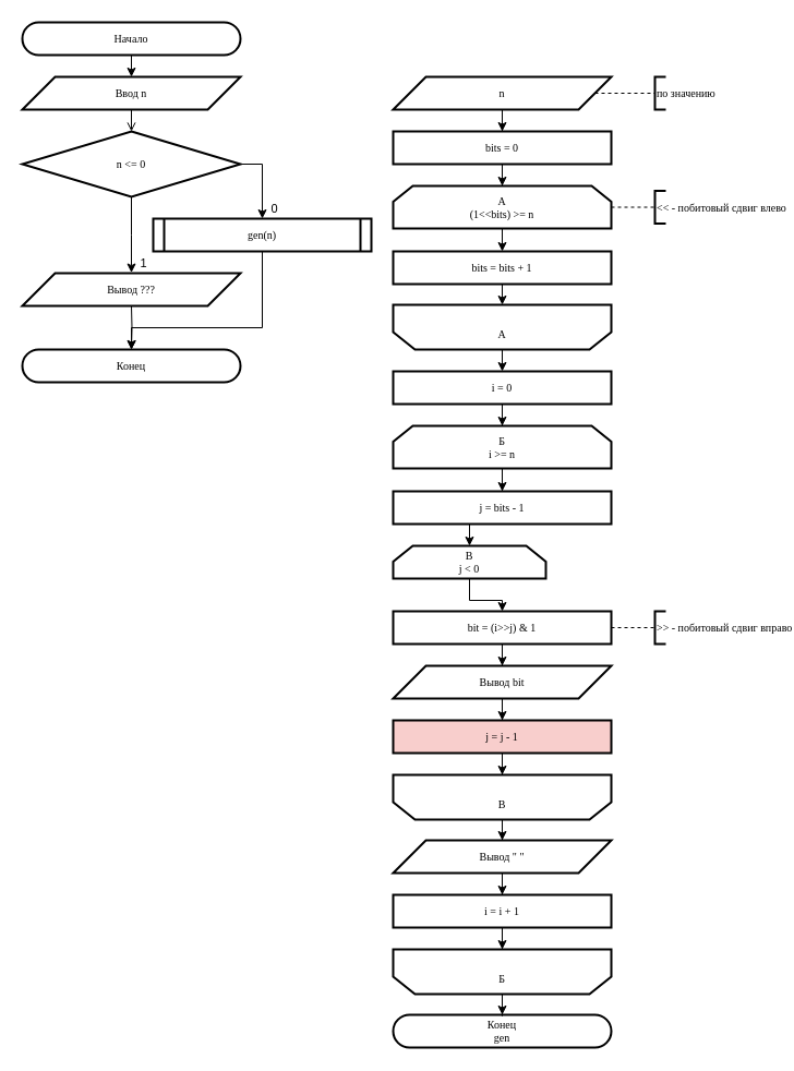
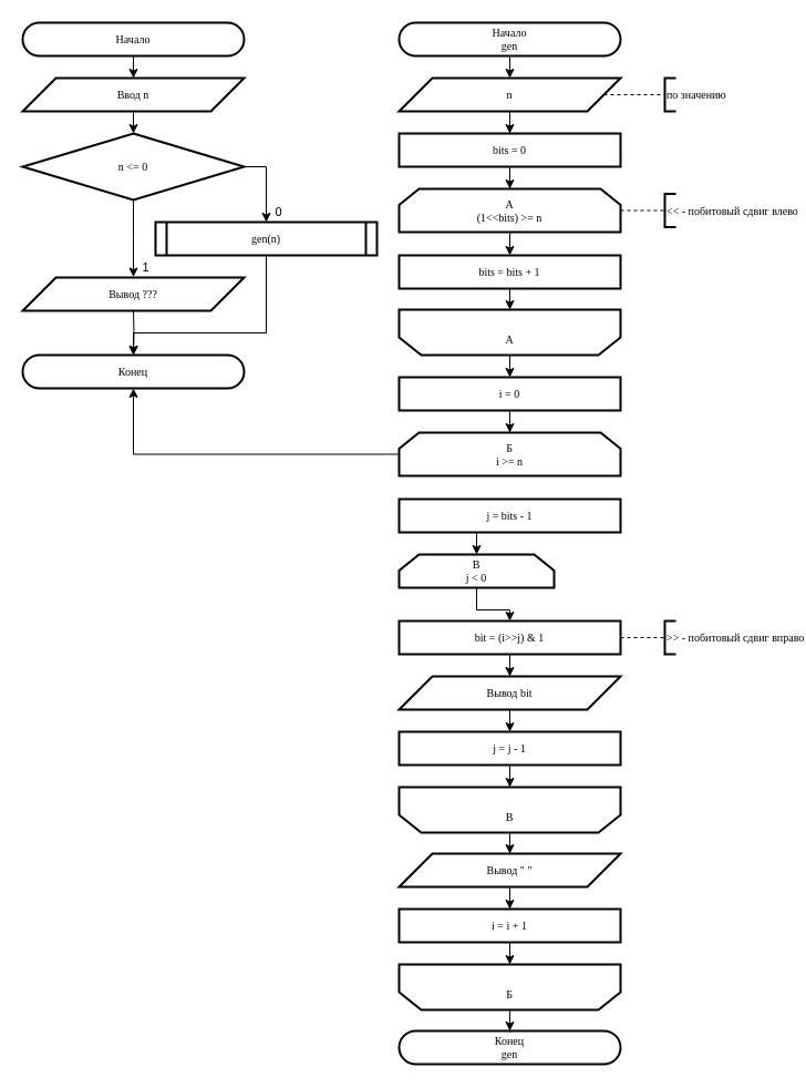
  <mxCell id="0" />
  <mxCell id="1" parent="0" />
  <mxCell id="2" style="edgeStyle=orthogonalEdgeStyle;rounded=0;orthogonalLoop=1;jettySize=auto;html=1;exitX=0.5;exitY=1;exitDx=0;exitDy=0;entryX=0.5;entryY=0;entryDx=0;entryDy=0;" edge="1" parent="1" source="3" target="6"><mxGeometry relative="1" as="geometry" /></mxCell>
  <mxCell id="3" value="Начало" style="rounded=1;whiteSpace=wrap;html=1;arcSize=50;container=0;strokeWidth=2;fontFamily=JetBrains Mono;fontSize=10;" vertex="1" parent="1"><mxGeometry x="20" y="20" width="200" height="30" as="geometry" /></mxCell>
  <mxCell id="4" value="Конец" style="rounded=1;whiteSpace=wrap;html=1;arcSize=50;container=0;strokeWidth=2;fontFamily=JetBrains Mono;fontSize=10;" vertex="1" parent="1"><mxGeometry x="20" y="320" width="200" height="30" as="geometry" /></mxCell>
- <mxCell id="5" style="edgeStyle=orthogonalEdgeStyle;rounded=0;orthogonalLoop=1;jettySize=auto;html=1;exitX=0.5;exitY=1;exitDx=0;exitDy=0;entryX=0.5;entryY=0;entryDx=0;entryDy=0;endArrow=open;" edge="1" parent="1" source="6" target="11"><mxGeometry relative="1" as="geometry" /></mxCell>
+ <mxCell id="5" style="edgeStyle=orthogonalEdgeStyle;rounded=0;orthogonalLoop=1;jettySize=auto;html=1;exitX=0.5;exitY=1;exitDx=0;exitDy=0;entryX=0.5;entryY=0;entryDx=0;entryDy=0;" edge="1" parent="1" source="6" target="11"><mxGeometry relative="1" as="geometry" /></mxCell>
  <mxCell id="6" value="Ввод n" style="shape=parallelogram;perimeter=parallelogramPerimeter;whiteSpace=wrap;html=1;fixedSize=1;size=30;container=0;strokeWidth=2;fontFamily=JetBrains Mono;fontSize=10;" vertex="1" parent="1"><mxGeometry x="20" y="70" width="200" height="30" as="geometry" /></mxCell>
  <mxCell id="7" style="edgeStyle=orthogonalEdgeStyle;rounded=0;orthogonalLoop=1;jettySize=auto;html=1;exitX=0.5;exitY=1;exitDx=0;exitDy=0;entryX=0.5;entryY=0;entryDx=0;entryDy=0;" edge="1" parent="1" source="11"><mxGeometry relative="1" as="geometry"><mxPoint x="120" y="249.55" as="targetPoint" /></mxGeometry></mxCell>
  <mxCell id="8" value="1" style="edgeLabel;html=1;align=center;verticalAlign=middle;resizable=0;points=[];" vertex="1" connectable="0" parent="7"><mxGeometry x="-0.229" relative="1" as="geometry"><mxPoint x="10" y="33" as="offset" /></mxGeometry></mxCell>
  <mxCell id="9" style="edgeStyle=orthogonalEdgeStyle;rounded=0;orthogonalLoop=1;jettySize=auto;html=1;exitX=1;exitY=0.5;exitDx=0;exitDy=0;entryX=0.5;entryY=0;entryDx=0;entryDy=0;" edge="1" parent="1" source="11" target="14"><mxGeometry relative="1" as="geometry" /></mxCell>
  <mxCell id="10" value="0" style="edgeLabel;html=1;align=center;verticalAlign=middle;resizable=0;points=[];" vertex="1" connectable="0" parent="9"><mxGeometry x="-0.135" relative="1" as="geometry"><mxPoint x="10" y="30" as="offset" /></mxGeometry></mxCell>
  <mxCell id="11" value="n &amp;lt;= 0" style="rhombus;whiteSpace=wrap;html=1;strokeWidth=2;fontFamily=JetBrains Mono;fontSize=10;" vertex="1" parent="1"><mxGeometry x="20" y="120" width="200" height="60" as="geometry" /></mxCell>
  <mxCell id="12" style="edgeStyle=orthogonalEdgeStyle;rounded=0;orthogonalLoop=1;jettySize=auto;html=1;exitX=0.5;exitY=1;exitDx=0;exitDy=0;entryX=0.5;entryY=0;entryDx=0;entryDy=0;" edge="1" parent="1" target="4"><mxGeometry relative="1" as="geometry"><mxPoint x="120" y="279.55" as="sourcePoint" /></mxGeometry></mxCell>
  <mxCell id="13" style="edgeStyle=orthogonalEdgeStyle;rounded=0;orthogonalLoop=1;jettySize=auto;html=1;exitX=0.5;exitY=1;exitDx=0;exitDy=0;entryX=0.5;entryY=0;entryDx=0;entryDy=0;" edge="1" parent="1" source="14" target="4"><mxGeometry relative="1" as="geometry"><Array as="points"><mxPoint x="240" y="300" /><mxPoint x="120" y="300" /></Array></mxGeometry></mxCell>
  <mxCell id="14" value="gen(n)" style="shape=process;whiteSpace=wrap;html=1;backgroundOutline=1;strokeWidth=2;size=0.05;fontFamily=JetBrains Mono;fontSize=10;" vertex="1" parent="1"><mxGeometry x="140" y="200" width="200" height="30" as="geometry" /></mxCell>
  <mxCell id="15" value="Вывод ???" style="shape=parallelogram;perimeter=parallelogramPerimeter;whiteSpace=wrap;html=1;fixedSize=1;size=30;container=0;strokeWidth=2;fontFamily=JetBrains Mono;fontSize=10;" vertex="1" parent="1"><mxGeometry x="20" y="250" width="200" height="30" as="geometry" /></mxCell>
+ <mxCell id="16" style="edgeStyle=orthogonalEdgeStyle;rounded=0;orthogonalLoop=1;jettySize=auto;html=1;exitX=0.5;exitY=1;exitDx=0;exitDy=0;entryX=0.5;entryY=0;entryDx=0;entryDy=0;" edge="1" parent="1" source="17" target="20"><mxGeometry relative="1" as="geometry" /></mxCell>
+ <mxCell id="17" value="Начало&lt;div&gt;gen&lt;/div&gt;" style="rounded=1;whiteSpace=wrap;html=1;arcSize=50;container=0;strokeWidth=2;fontFamily=JetBrains Mono;fontSize=10;" vertex="1" parent="1"><mxGeometry x="360" y="20" width="200" height="30" as="geometry" /></mxCell>
  <mxCell id="18" value="Конец&lt;div&gt;gen&lt;/div&gt;" style="rounded=1;whiteSpace=wrap;html=1;arcSize=50;container=0;strokeWidth=2;fontFamily=JetBrains Mono;fontSize=10;" vertex="1" parent="1"><mxGeometry x="360" y="930" width="200" height="30" as="geometry" /></mxCell>
  <mxCell id="19" value="" style="edgeStyle=orthogonalEdgeStyle;rounded=0;orthogonalLoop=1;jettySize=auto;html=1;" edge="1" parent="1" source="20" target="24"><mxGeometry relative="1" as="geometry" /></mxCell>
  <mxCell id="20" value="n" style="shape=parallelogram;perimeter=parallelogramPerimeter;whiteSpace=wrap;html=1;fixedSize=1;size=30;container=0;strokeWidth=2;fontFamily=JetBrains Mono;fontSize=10;" vertex="1" parent="1"><mxGeometry x="360" y="70" width="200" height="30" as="geometry" /></mxCell>
  <mxCell id="21" value="по значению" style="strokeWidth=2;html=1;shape=mxgraph.flowchart.annotation_1;align=left;pointerEvents=1;fontFamily=JetBrains Mono;fontSize=10;" vertex="1" parent="1"><mxGeometry x="600" y="70" width="10" height="30" as="geometry" /></mxCell>
  <mxCell id="22" style="edgeStyle=orthogonalEdgeStyle;rounded=0;orthogonalLoop=1;jettySize=auto;html=1;exitX=1;exitY=0.5;exitDx=0;exitDy=0;entryX=0;entryY=0.5;entryDx=0;entryDy=0;entryPerimeter=0;dashed=1;endArrow=none;endFill=0;" edge="1" parent="1" source="20" target="21"><mxGeometry relative="1" as="geometry" /></mxCell>
  <mxCell id="23" value="" style="edgeStyle=orthogonalEdgeStyle;rounded=0;orthogonalLoop=1;jettySize=auto;html=1;" edge="1" parent="1" source="24" target="28"><mxGeometry relative="1" as="geometry" /></mxCell>
  <mxCell id="24" value="bits = 0" style="rounded=0;whiteSpace=wrap;html=1;strokeWidth=2;fontFamily=JetBrains Mono;fontSize=10;" vertex="1" parent="1"><mxGeometry x="360" y="120" width="200" height="30" as="geometry" /></mxCell>
  <mxCell id="25" style="edgeStyle=orthogonalEdgeStyle;rounded=0;orthogonalLoop=1;jettySize=auto;html=1;exitX=0.5;exitY=0;exitDx=0;exitDy=0;entryX=0.5;entryY=0;entryDx=0;entryDy=0;" edge="1" parent="1" source="26" target="42"><mxGeometry relative="1" as="geometry" /></mxCell>
  <mxCell id="26" value="&lt;div style=&quot;font-size: 10px;&quot;&gt;&lt;br style=&quot;font-size: 10px;&quot;&gt;&lt;/div&gt;&lt;div style=&quot;font-size: 10px;&quot;&gt;A&lt;/div&gt;" style="shape=loopLimit;whiteSpace=wrap;html=1;size=20;direction=west;strokeWidth=2;fontFamily=JetBrains Mono;fontSize=10;" vertex="1" parent="1"><mxGeometry x="360" y="279" width="200" height="41" as="geometry" /></mxCell>
  <mxCell id="27" style="edgeStyle=orthogonalEdgeStyle;rounded=0;orthogonalLoop=1;jettySize=auto;html=1;exitX=0.5;exitY=1;exitDx=0;exitDy=0;entryX=0.5;entryY=0;entryDx=0;entryDy=0;" edge="1" parent="1" source="28" target="30"><mxGeometry relative="1" as="geometry" /></mxCell>
  <mxCell id="28" value="&lt;div style=&quot;font-size: 10px;&quot;&gt;A&lt;/div&gt;&lt;div style=&quot;font-size: 10px;&quot;&gt;(1&amp;lt;&amp;lt;bits) &amp;gt;= n&lt;/div&gt;" style="shape=loopLimit;whiteSpace=wrap;html=1;size=18;direction=east;strokeWidth=2;fontFamily=JetBrains Mono;fontSize=10;" vertex="1" parent="1"><mxGeometry x="360" y="170" width="200" height="39" as="geometry" /></mxCell>
  <mxCell id="29" style="edgeStyle=orthogonalEdgeStyle;rounded=0;orthogonalLoop=1;jettySize=auto;html=1;exitX=0.5;exitY=1;exitDx=0;exitDy=0;entryX=0.5;entryY=1;entryDx=0;entryDy=0;" edge="1" parent="1" source="30" target="26"><mxGeometry relative="1" as="geometry" /></mxCell>
  <mxCell id="30" value="bits = bits + 1" style="rounded=0;whiteSpace=wrap;html=1;strokeWidth=2;fontFamily=JetBrains Mono;fontSize=10;" vertex="1" parent="1"><mxGeometry x="360" y="230" width="200" height="30" as="geometry" /></mxCell>
  <mxCell id="31" value="&amp;lt;&amp;lt; - побитовый сдвиг влево" style="strokeWidth=2;html=1;shape=mxgraph.flowchart.annotation_1;align=left;pointerEvents=1;fontFamily=JetBrains Mono;fontSize=10;" vertex="1" parent="1"><mxGeometry x="600" y="174.5" width="10" height="30" as="geometry" /></mxCell>
  <mxCell id="32" style="edgeStyle=orthogonalEdgeStyle;rounded=0;orthogonalLoop=1;jettySize=auto;html=1;entryX=0;entryY=0.5;entryDx=0;entryDy=0;entryPerimeter=0;dashed=1;endArrow=none;endFill=0;" edge="1" parent="1" source="28" target="31"><mxGeometry relative="1" as="geometry" /></mxCell>
  <mxCell id="33" value="" style="edgeStyle=orthogonalEdgeStyle;rounded=0;orthogonalLoop=1;jettySize=auto;html=1;" edge="1" parent="1" source="34" target="56"><mxGeometry relative="1" as="geometry" /></mxCell>
  <mxCell id="34" value="&lt;div style=&quot;font-size: 10px;&quot;&gt;&lt;br style=&quot;font-size: 10px;&quot;&gt;&lt;/div&gt;&lt;div style=&quot;font-size: 10px;&quot;&gt;В&lt;/div&gt;" style="shape=loopLimit;whiteSpace=wrap;html=1;size=20;direction=west;strokeWidth=2;fontFamily=JetBrains Mono;fontSize=10;" vertex="1" parent="1"><mxGeometry x="360" y="710" width="200" height="41" as="geometry" /></mxCell>
  <mxCell id="35" value="" style="edgeStyle=orthogonalEdgeStyle;rounded=0;orthogonalLoop=1;jettySize=auto;html=1;" edge="1" parent="1" source="36" target="49"><mxGeometry relative="1" as="geometry" /></mxCell>
  <mxCell id="36" value="&lt;div style=&quot;font-size: 10px;&quot;&gt;В&lt;br&gt;j &amp;lt; 0&lt;/div&gt;" style="shape=loopLimit;whiteSpace=wrap;html=1;size=18;direction=east;strokeWidth=2;fontFamily=JetBrains Mono;fontSize=10;" vertex="1" parent="1"><mxGeometry x="360" y="500" width="140" height="30" as="geometry" /></mxCell>
  <mxCell id="37" style="edgeStyle=orthogonalEdgeStyle;rounded=0;orthogonalLoop=1;jettySize=auto;html=1;exitX=0.5;exitY=1;exitDx=0;exitDy=0;entryX=0.5;entryY=0;entryDx=0;entryDy=0;" edge="1" parent="1" source="38" target="36"><mxGeometry relative="1" as="geometry" /></mxCell>
  <mxCell id="38" value="j = bits - 1" style="rounded=0;whiteSpace=wrap;html=1;strokeWidth=2;fontFamily=JetBrains Mono;fontSize=10;" vertex="1" parent="1"><mxGeometry x="360" y="450" width="200" height="30" as="geometry" /></mxCell>
  <mxCell id="39" value="" style="edgeStyle=orthogonalEdgeStyle;rounded=0;orthogonalLoop=1;jettySize=auto;html=1;" edge="1" parent="1" source="40" target="34"><mxGeometry relative="1" as="geometry" /></mxCell>
- <mxCell id="40" value="j = j - 1" style="rounded=0;whiteSpace=wrap;html=1;strokeWidth=2;fontFamily=JetBrains Mono;fontSize=10;fillColor=#f8cecc;" vertex="1" parent="1"><mxGeometry x="360" y="660" width="200" height="30" as="geometry" /></mxCell>
+ <mxCell id="40" value="j = j - 1" style="rounded=0;whiteSpace=wrap;html=1;strokeWidth=2;fontFamily=JetBrains Mono;fontSize=10;" vertex="1" parent="1"><mxGeometry x="360" y="660" width="200" height="30" as="geometry" /></mxCell>
  <mxCell id="41" value="" style="edgeStyle=orthogonalEdgeStyle;rounded=0;orthogonalLoop=1;jettySize=auto;html=1;" edge="1" parent="1" source="42" target="46"><mxGeometry relative="1" as="geometry" /></mxCell>
  <mxCell id="42" value="i = 0" style="rounded=0;whiteSpace=wrap;html=1;strokeWidth=2;fontFamily=JetBrains Mono;fontSize=10;" vertex="1" parent="1"><mxGeometry x="360" y="340" width="200" height="30" as="geometry" /></mxCell>
  <mxCell id="43" value="" style="edgeStyle=orthogonalEdgeStyle;rounded=0;orthogonalLoop=1;jettySize=auto;html=1;" edge="1" parent="1" source="44" target="18"><mxGeometry relative="1" as="geometry" /></mxCell>
  <mxCell id="44" value="&lt;div style=&quot;font-size: 10px;&quot;&gt;&lt;br style=&quot;font-size: 10px;&quot;&gt;&lt;/div&gt;&lt;div style=&quot;font-size: 10px;&quot;&gt;Б&lt;/div&gt;" style="shape=loopLimit;whiteSpace=wrap;html=1;size=20;direction=west;strokeWidth=2;fontFamily=JetBrains Mono;fontSize=10;" vertex="1" parent="1"><mxGeometry x="360" y="870" width="200" height="41" as="geometry" /></mxCell>
- <mxCell id="45" value="" style="edgeStyle=orthogonalEdgeStyle;rounded=0;orthogonalLoop=1;jettySize=auto;html=1;" edge="1" parent="1" source="46" target="38"><mxGeometry relative="1" as="geometry" /></mxCell>
+ <mxCell id="45" value="" style="edgeStyle=orthogonalEdgeStyle;rounded=0;orthogonalLoop=1;jettySize=auto;html=1;" edge="1" parent="1" source="46" target="4"><mxGeometry relative="1" as="geometry" /></mxCell>
  <mxCell id="46" value="&lt;div style=&quot;font-size: 10px;&quot;&gt;&lt;span style=&quot;background-color: initial;&quot;&gt;Б&lt;/span&gt;&lt;/div&gt;&lt;div style=&quot;font-size: 10px;&quot;&gt;&lt;span style=&quot;background-color: initial;&quot;&gt;i &amp;gt;= n&lt;/span&gt;&lt;/div&gt;" style="shape=loopLimit;whiteSpace=wrap;html=1;size=18;direction=east;strokeWidth=2;fontFamily=JetBrains Mono;fontSize=10;" vertex="1" parent="1"><mxGeometry x="360" y="390" width="200" height="39" as="geometry" /></mxCell>
  <mxCell id="47" value="" style="edgeStyle=orthogonalEdgeStyle;rounded=0;orthogonalLoop=1;jettySize=auto;html=1;dashed=1;endArrow=none;endFill=0;" edge="1" parent="1" source="49" target="50"><mxGeometry relative="1" as="geometry" /></mxCell>
  <mxCell id="48" value="" style="edgeStyle=orthogonalEdgeStyle;rounded=0;orthogonalLoop=1;jettySize=auto;html=1;" edge="1" parent="1" source="49" target="52"><mxGeometry relative="1" as="geometry" /></mxCell>
  <mxCell id="49" value="bit = (i&amp;gt;&amp;gt;j) &amp;amp; 1" style="rounded=0;whiteSpace=wrap;html=1;strokeWidth=2;fontFamily=JetBrains Mono;fontSize=10;" vertex="1" parent="1"><mxGeometry x="360" y="560" width="200" height="30" as="geometry" /></mxCell>
  <mxCell id="50" value="&amp;gt;&amp;gt; - побитовый сдвиг вправо" style="strokeWidth=2;html=1;shape=mxgraph.flowchart.annotation_1;align=left;pointerEvents=1;fontFamily=JetBrains Mono;fontSize=10;" vertex="1" parent="1"><mxGeometry x="600" y="560" width="10" height="30" as="geometry" /></mxCell>
  <mxCell id="51" value="" style="edgeStyle=orthogonalEdgeStyle;rounded=0;orthogonalLoop=1;jettySize=auto;html=1;" edge="1" parent="1" source="52" target="40"><mxGeometry relative="1" as="geometry" /></mxCell>
  <mxCell id="52" value="Вывод bit" style="shape=parallelogram;perimeter=parallelogramPerimeter;whiteSpace=wrap;html=1;fixedSize=1;size=30;container=0;strokeWidth=2;fontFamily=JetBrains Mono;fontSize=10;" vertex="1" parent="1"><mxGeometry x="360" y="610" width="200" height="30" as="geometry" /></mxCell>
  <mxCell id="53" value="" style="edgeStyle=orthogonalEdgeStyle;rounded=0;orthogonalLoop=1;jettySize=auto;html=1;" edge="1" parent="1" source="54" target="44"><mxGeometry relative="1" as="geometry" /></mxCell>
  <mxCell id="54" value="i = i + 1" style="rounded=0;whiteSpace=wrap;html=1;strokeWidth=2;fontFamily=JetBrains Mono;fontSize=10;" vertex="1" parent="1"><mxGeometry x="360" y="820" width="200" height="30" as="geometry" /></mxCell>
  <mxCell id="55" value="" style="edgeStyle=orthogonalEdgeStyle;rounded=0;orthogonalLoop=1;jettySize=auto;html=1;" edge="1" parent="1" source="56" target="54"><mxGeometry relative="1" as="geometry" /></mxCell>
  <mxCell id="56" value="Вывод &quot; &quot;" style="shape=parallelogram;perimeter=parallelogramPerimeter;whiteSpace=wrap;html=1;fixedSize=1;size=30;container=0;strokeWidth=2;fontFamily=JetBrains Mono;fontSize=10;" vertex="1" parent="1"><mxGeometry x="360" y="770" width="200" height="30" as="geometry" /></mxCell>
